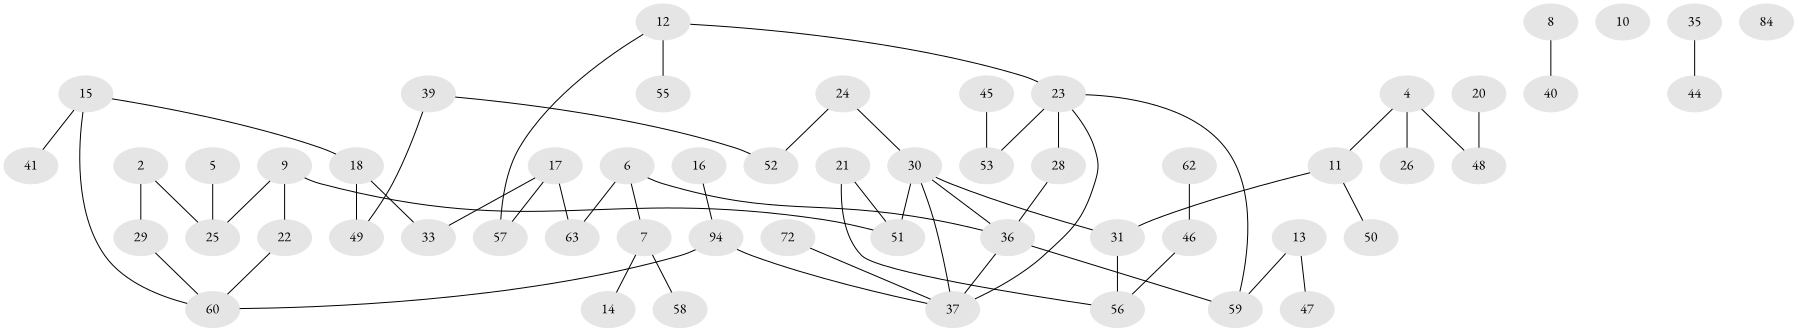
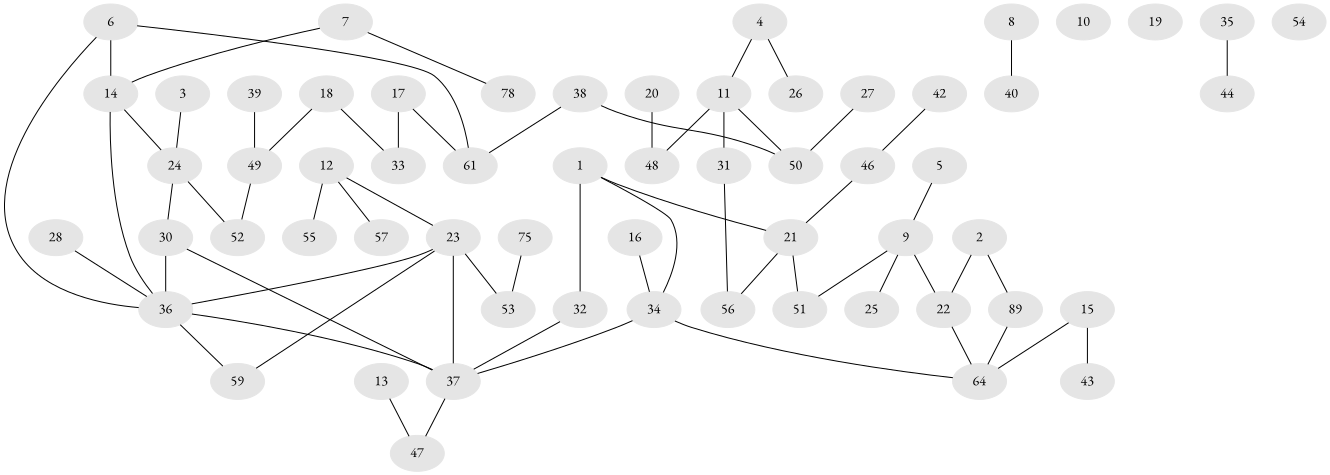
  graph {
    fontname="EB Garamond"
    node [color=gray90 fontname="EB Garamond" style=filled]
    edge [fontname="EB Garamond"]
+   1
    21
-   32 [label=72]
-   34 [label=94]
+   32
+   34
    51
    56
    37
-   60
+   60 [label=64]
    2
    22
-   29
+   29 [label=89]
+   3
    24
    30
    52
    4
    11
    26
    31
    48
    50
    5
    9
    25
    6
    7
    36
-   61 [label=63]
+   61
    14
-   58
+   58 [label=78]
    59
    8
    40
    10
    12
    23
    55
    57
    53
    13
    47
    15
    18
-   43 [label=41]
+   43
    33
    49
    16
    17
+   19
    20
-   45
+   45 [label=75]
+   27
    28
    35
    44
+   38
    39
-   42 [label=62]
+   42
    46
-   54 [label=84]
+   54
+   1 -- 21
+   1 -- 32
+   1 -- 34
    21 -- 51
    21 -- 56
    32 -- 37
    34 -- 37
    34 -- 60
-   2 -- 25
+   37 -- 47
+   2 -- 22
    2 -- 29
    22 -- 60
    29 -- 60
+   3 -- 24
    24 -- 30
    24 -- 52
-   30 -- 51
    30 -- 37
-   30 -- 31
    30 -- 36
    4 -- 11
    4 -- 26
    11 -- 31
-   4 -- 48
+   11 -- 48
    11 -- 50
    31 -- 56
-   5 -- 25
+   5 -- 9
    9 -- 51
    9 -- 22
    9 -- 25
-   6 -- 7
+   6 -- 14
    6 -- 36
    6 -- 61
    7 -- 14
    7 -- 58
    36 -- 37
    36 -- 59
+   14 -- 24
+   14 -- 36
    8 -- 40
    12 -- 23
    12 -- 55
    12 -- 57
    23 -- 37
-   23 -- 28
+   23 -- 36
    23 -- 59
    23 -- 53
-   13 -- 59
    13 -- 47
    15 -- 60
-   15 -- 18
    15 -- 43
    18 -- 33
    18 -- 49
-   39 -- 52
+   49 -- 52
    16 -- 34
    17 -- 61
-   17 -- 57
    17 -- 33
    20 -- 48
    45 -- 53
+   27 -- 50
    28 -- 36
    35 -- 44
+   38 -- 50
+   38 -- 61
    39 -- 49
    42 -- 46
-   46 -- 56
+   46 -- 21
  }
